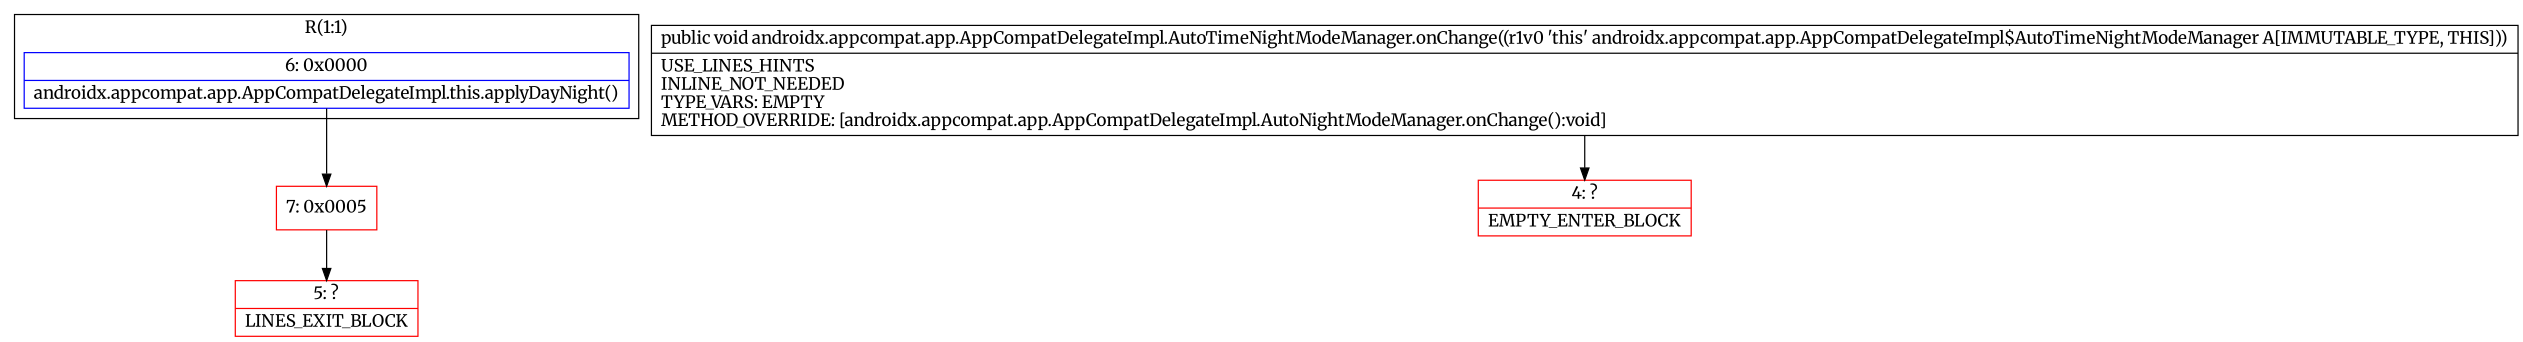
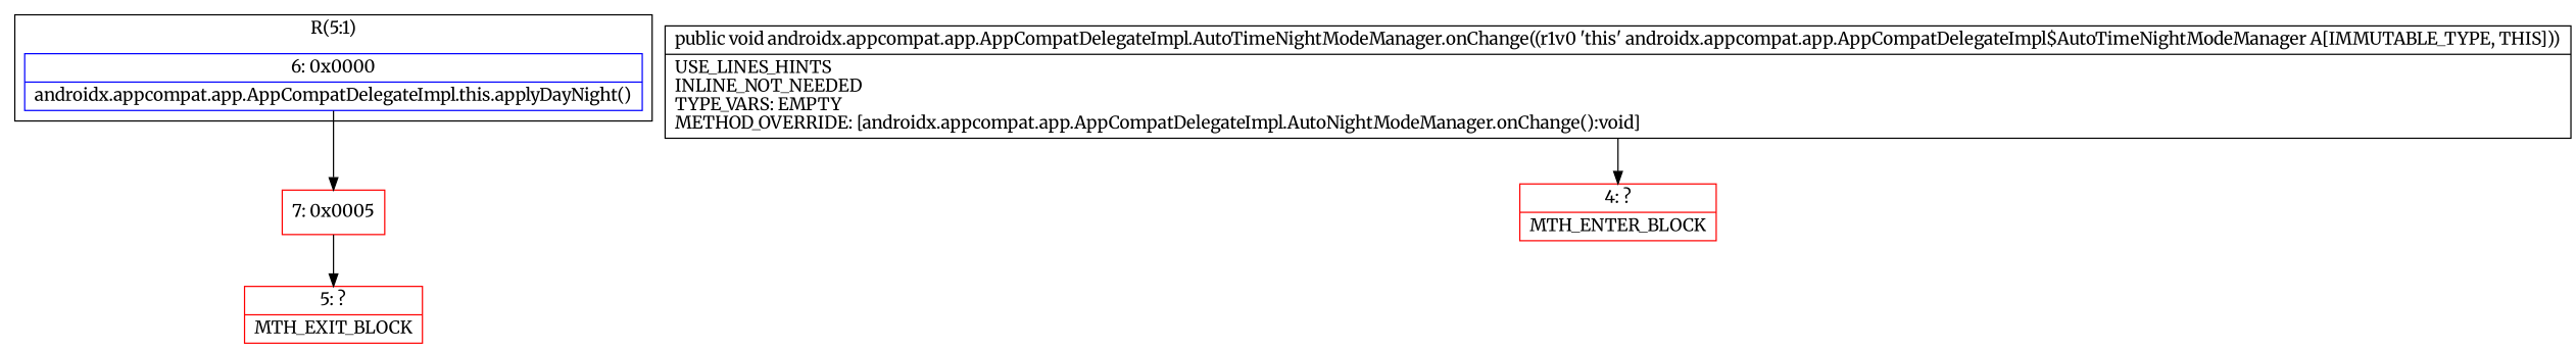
  digraph {
    fontname=Merriweather
    node [color=red fontname=Merriweather shape=record]
    edge [fontname=Merriweather]
    n1 [color=blue label="{6\:\ 0x0000|androidx.appcompat.app.AppCompatDelegateImpl.this.applyDayNight()\l}"]
    n2 [label="{7\:\ 0x0005}"]
-   n3 [label="{5\:\ ?|LINES_EXIT_BLOCK\l}"]
-   n4 [label="{4\:\ ?|EMPTY_ENTER_BLOCK\l}"]
+   n3 [label="{5\:\ ?|MTH_EXIT_BLOCK\l}"]
+   n4 [label="{4\:\ ?|MTH_ENTER_BLOCK\l}"]
    n5 [label="{public void androidx.appcompat.app.AppCompatDelegateImpl.AutoTimeNightModeManager.onChange((r1v0 'this' androidx.appcompat.app.AppCompatDelegateImpl$AutoTimeNightModeManager A[IMMUTABLE_TYPE, THIS]))  | USE_LINES_HINTS\lINLINE_NOT_NEEDED\lTYPE_VARS: EMPTY\lMETHOD_OVERRIDE: [androidx.appcompat.app.AppCompatDelegateImpl.AutoNightModeManager.onChange():void]\l}" color=""]
    subgraph cluster_1 {
-     label="R(1:1)"
+     label="R(5:1)"
      n1
    }
    n1 -> n2
    n2 -> n3
    n5 -> n4
  }
